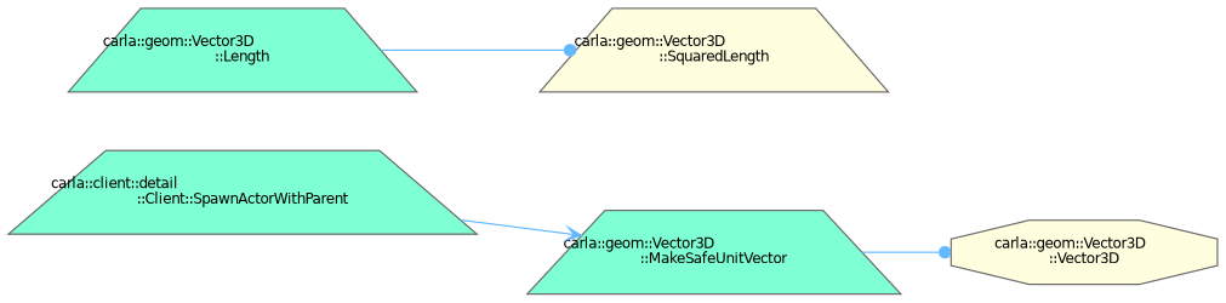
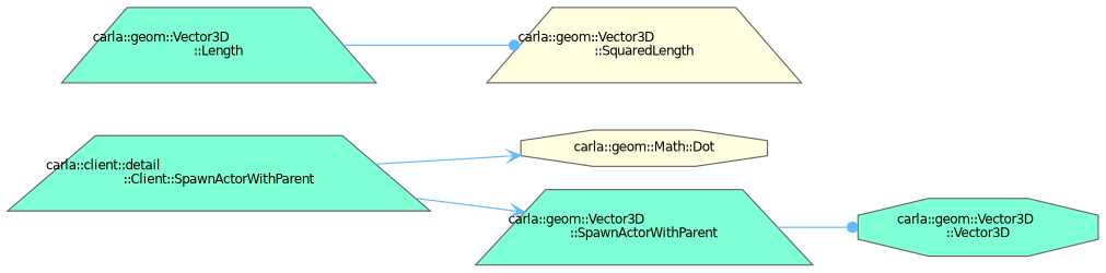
  digraph {
    rankdir=LR
    node [color=grey40 fillcolor=aquamarine fontname=Helvetica fontsize=10 shape=trapezium style=filled]
    edge [arrowhead=vee color=steelblue1 fontname=Helvetica fontsize=10 labelfontname=Helvetica labelfontsize=10 style=solid]
    n1 [color=gray40 fontcolor=black height=0.2 label="carla::client::detail\l::Client::SpawnActorWithParent" width=0.4]
-   n3 [height=0.2 label="carla::geom::Vector3D\l::MakeSafeUnitVector" width=0.4]
-   n4 [fillcolor=lightyellow height=0.2 label="carla::geom::Vector3D\l::Vector3D" shape=octagon width=0.4]
+   n2 [fillcolor=lightyellow height=0.2 label="carla::geom::Math::Dot" shape=octagon width=0.4]
+   n3 [height=0.2 label="carla::geom::Vector3D\l::SpawnActorWithParent" width=0.4]
+   n4 [height=0.2 label="carla::geom::Vector3D\l::Vector3D" shape=octagon width=0.4]
    n5 [height=0.2 label="carla::geom::Vector3D\l::Length" width=0.4]
    n6 [fillcolor=lightyellow height=0.2 label="carla::geom::Vector3D\l::SquaredLength" width=0.4]
+   n1 -> n2
    n1 -> n3
    n3 -> n4 [arrowhead=dot]
    n5 -> n6 [arrowhead=dot]
  }
